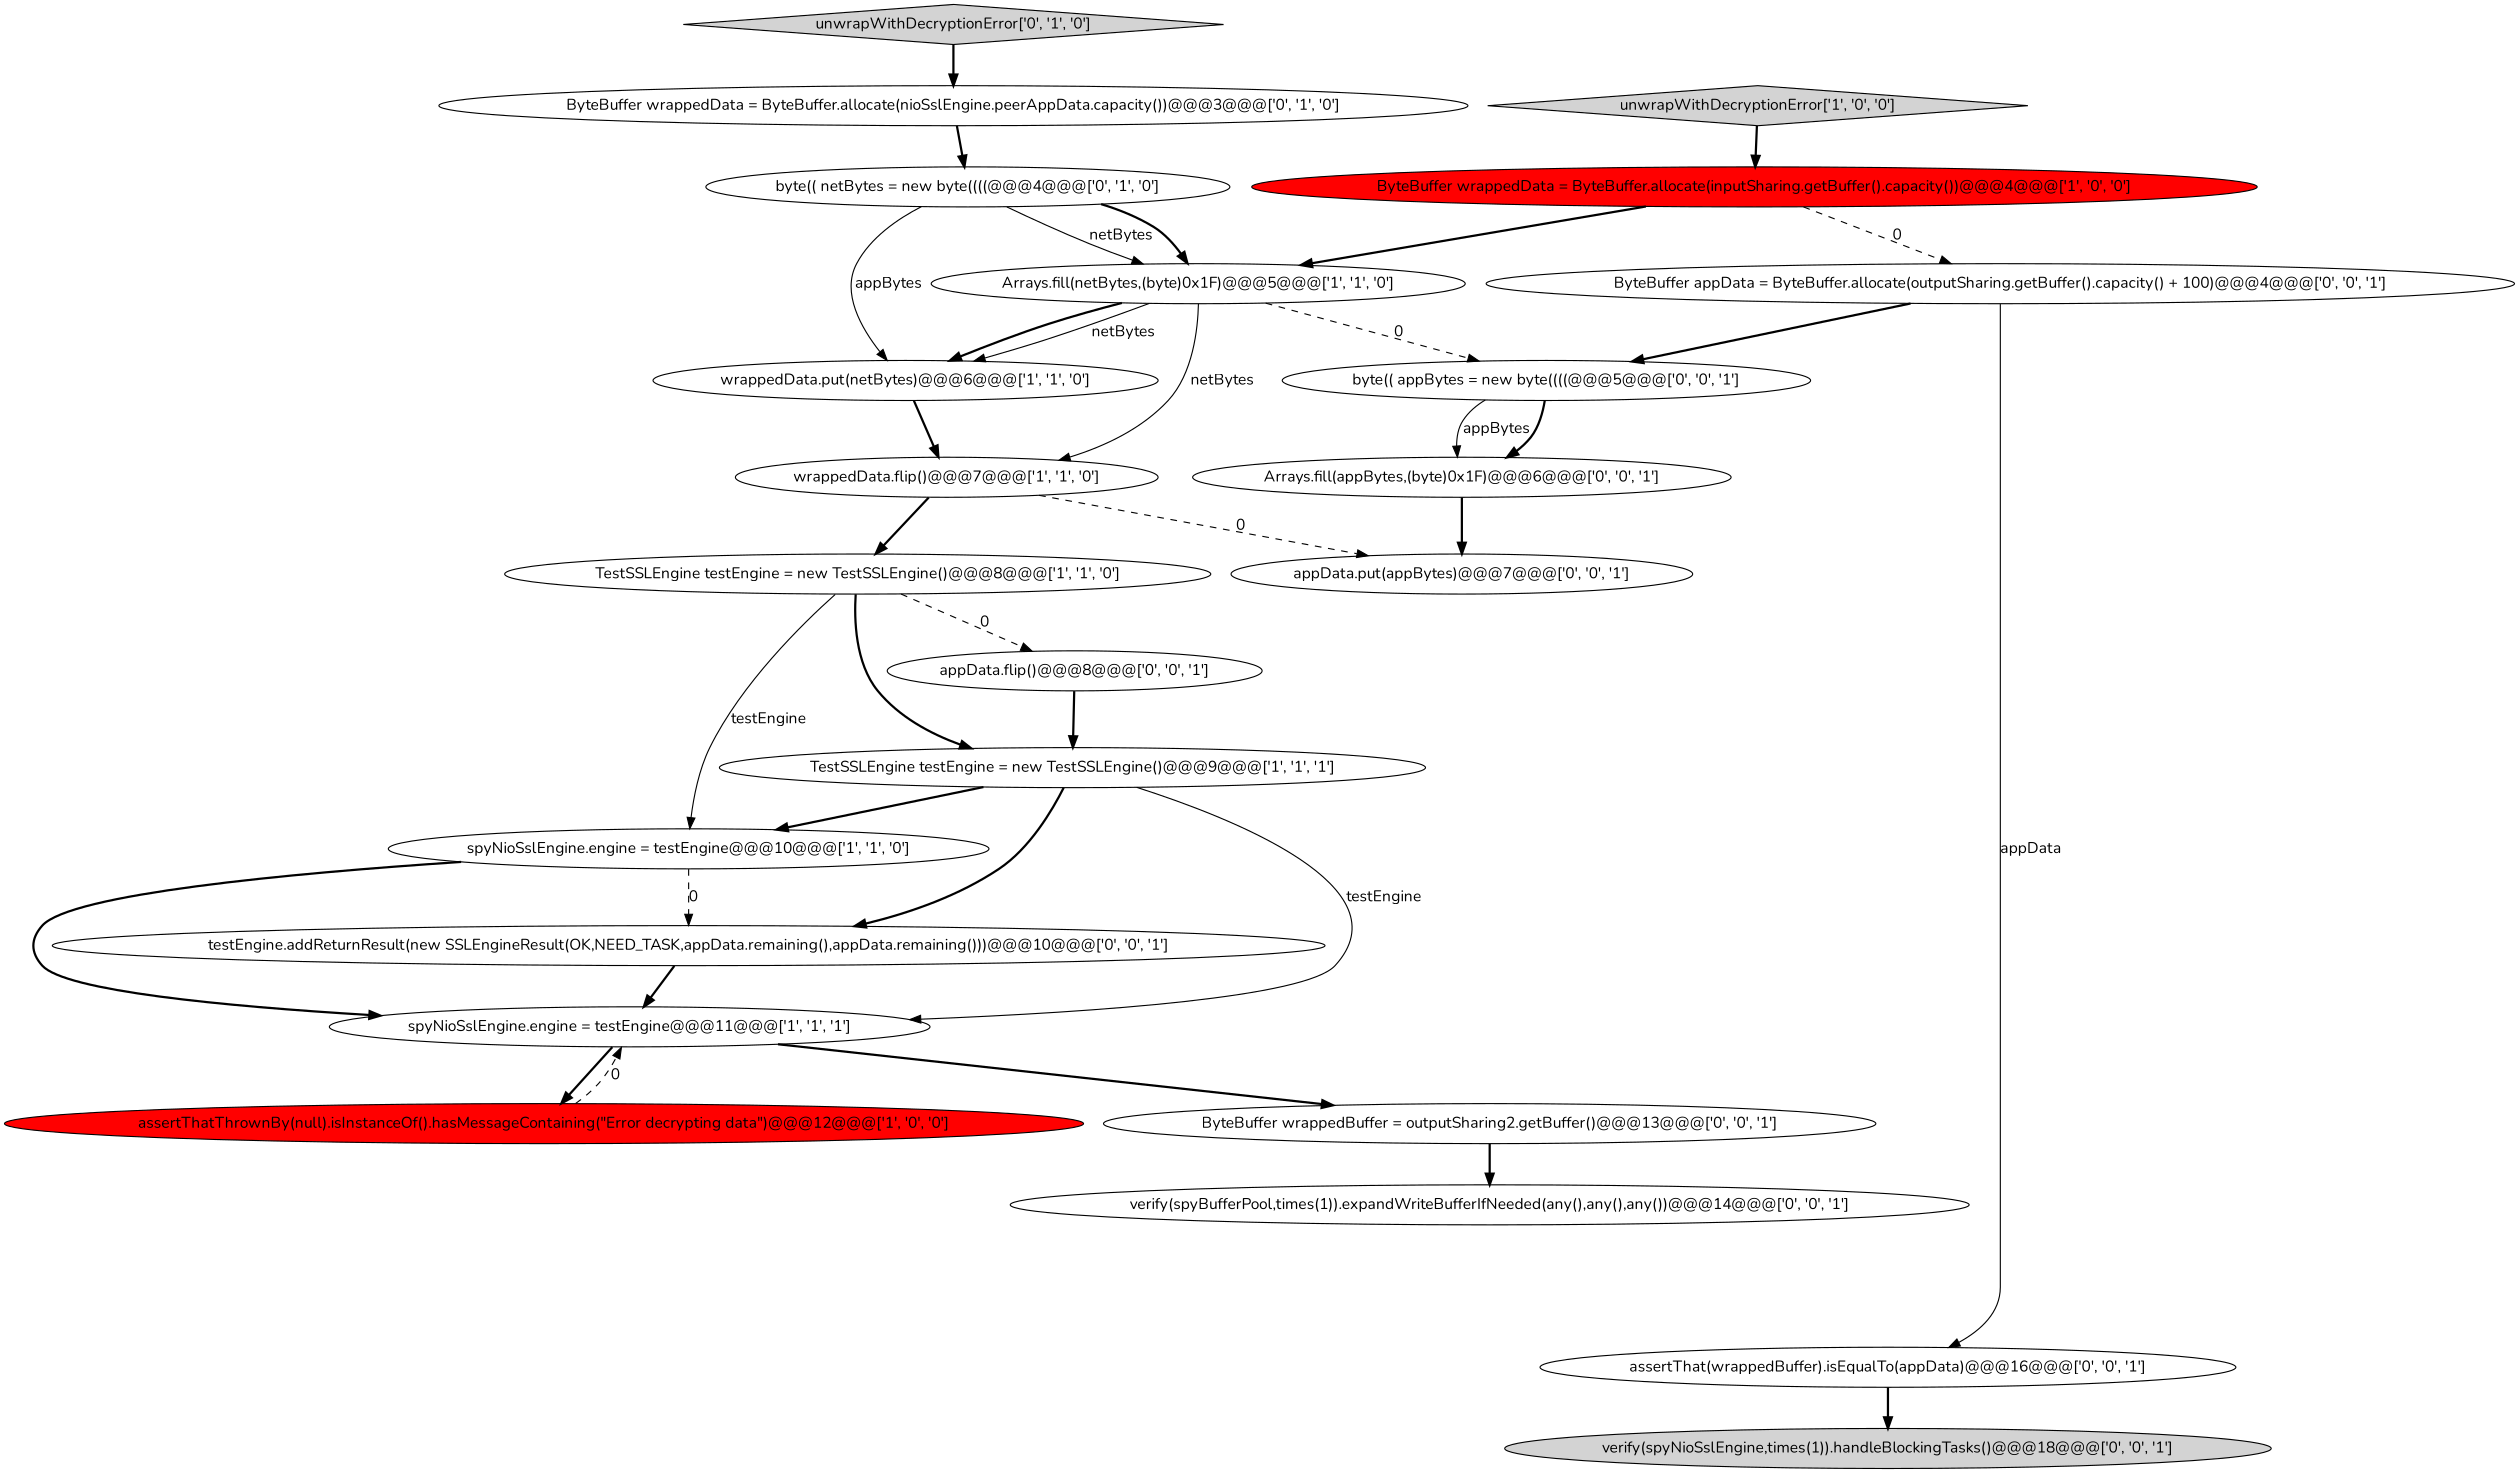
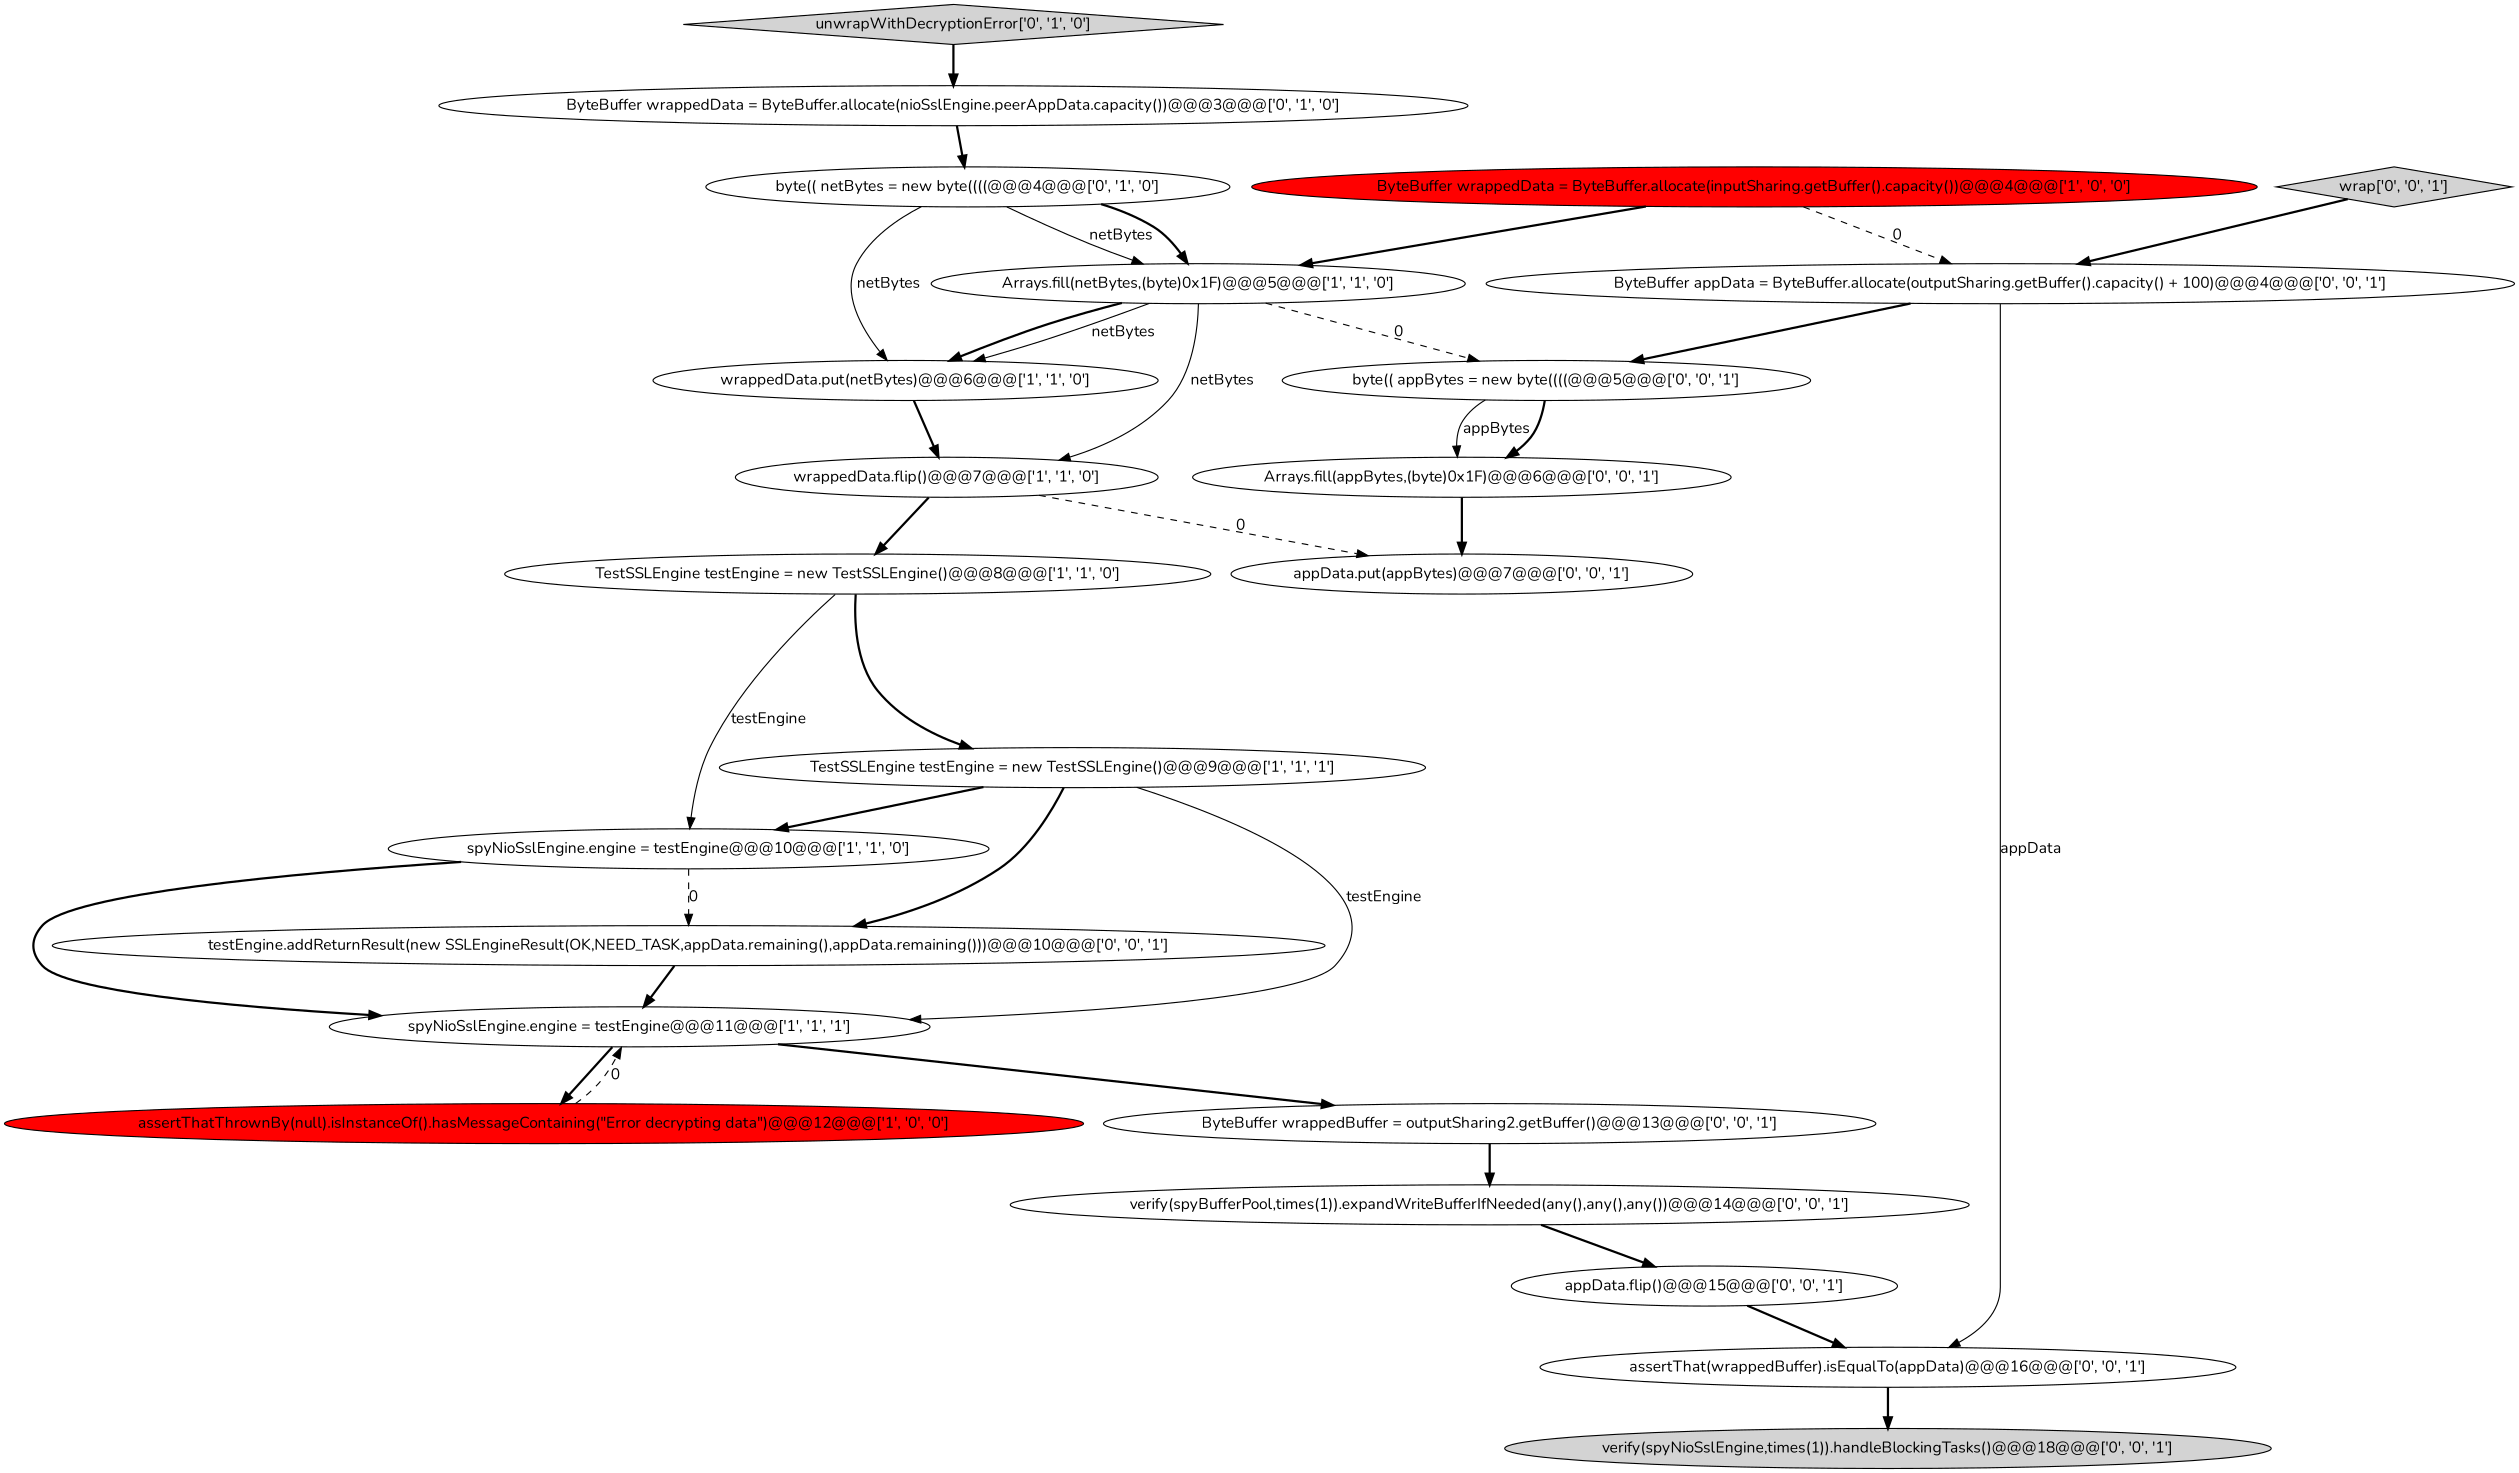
  digraph {
    fontname=Nunito
    node [fillcolor=white fontname=Nunito shape=ellipse style=filled]
    edge [fontname=Nunito style=bold]
    n1 [label="wrappedData.flip()@@@7@@@['1', '1', '0']"]
    n2 [label="appData.put(appBytes)@@@7@@@['0', '0', '1']"]
    n3 [label="TestSSLEngine testEngine = new TestSSLEngine()@@@8@@@['1', '1', '0']"]
-   n4 [label="appData.flip()@@@8@@@['0', '0', '1']"]
    n5 [label="spyNioSslEngine.engine = testEngine@@@10@@@['1', '1', '0']"]
    n6 [label="TestSSLEngine testEngine = new TestSSLEngine()@@@9@@@['1', '1', '1']"]
    n7 [label="testEngine.addReturnResult(new SSLEngineResult(OK,NEED_TASK,appData.remaining(),appData.remaining()))@@@10@@@['0', '0', '1']"]
    n8 [label="spyNioSslEngine.engine = testEngine@@@11@@@['1', '1', '1']"]
    n9 [label="ByteBuffer wrappedBuffer = outputSharing2.getBuffer()@@@13@@@['0', '0', '1']"]
    n10 [fillcolor=red label="assertThatThrownBy(null).isInstanceOf().hasMessageContaining(\"Error decrypting data\")@@@12@@@['1', '0', '0']"]
    n11 [label="ByteBuffer appData = ByteBuffer.allocate(outputSharing.getBuffer().capacity() + 100)@@@4@@@['0', '0', '1']"]
    n12 [label="assertThat(wrappedBuffer).isEqualTo(appData)@@@16@@@['0', '0', '1']"]
    n13 [label="byte(( appBytes = new byte((((@@@5@@@['0', '0', '1']"]
    n14 [fillcolor=lightgray label="verify(spyNioSslEngine,times(1)).handleBlockingTasks()@@@18@@@['0', '0', '1']"]
    n15 [label="Arrays.fill(appBytes,(byte)0x1F)@@@6@@@['0', '0', '1']"]
+   n16 [label="appData.flip()@@@15@@@['0', '0', '1']"]
    n17 [label="Arrays.fill(netBytes,(byte)0x1F)@@@5@@@['1', '1', '0']"]
    n18 [label="wrappedData.put(netBytes)@@@6@@@['1', '1', '0']"]
    n19 [label="verify(spyBufferPool,times(1)).expandWriteBufferIfNeeded(any(),any(),any())@@@14@@@['0', '0', '1']"]
-   n20 [fillcolor=lightgray label="unwrapWithDecryptionError['1', '0', '0']" shape=diamond]
    n21 [fillcolor=red label="ByteBuffer wrappedData = ByteBuffer.allocate(inputSharing.getBuffer().capacity())@@@4@@@['1', '0', '0']"]
    n22 [label="byte(( netBytes = new byte((((@@@4@@@['0', '1', '0']"]
+   n23 [fillcolor=lightgray label="wrap['0', '0', '1']" shape=diamond]
    n24 [fillcolor=lightgray label="unwrapWithDecryptionError['0', '1', '0']" shape=diamond]
    n25 [label="ByteBuffer wrappedData = ByteBuffer.allocate(nioSslEngine.peerAppData.capacity())@@@3@@@['0', '1', '0']"]
    n1 -> n2 [label=0 style=dashed]
    n1 -> n3
-   n3 -> n4 [label=0 style=dashed]
    n3 -> n5 [label=testEngine style=solid]
    n3 -> n6
-   n4 -> n6
    n5 -> n7 [label=0 style=dashed]
    n5 -> n8
    n6 -> n5
    n6 -> n7
    n6 -> n8 [label=testEngine style=solid]
    n7 -> n8
    n8 -> n9
    n8 -> n10
    n9 -> n19
    n10 -> n8 [label=0 style=dashed]
    n11 -> n12 [label=appData style=solid]
    n11 -> n13
    n12 -> n14
    n13 -> n15 [label=appBytes style=solid]
    n13 -> n15
    n15 -> n2
+   n16 -> n12
    n17 -> n1 [label=netBytes style=solid]
    n17 -> n13 [label=0 style=dashed]
    n17 -> n18
    n17 -> n18 [label=netBytes style=solid]
    n18 -> n1
-   n20 -> n21
+   n19 -> n16
    n21 -> n11 [label=0 style=dashed]
    n21 -> n17
    n22 -> n17 [label=netBytes style=solid]
    n22 -> n17
-   n22 -> n18 [label=appBytes style=solid]
+   n22 -> n18 [label=netBytes style=solid]
+   n23 -> n11
    n24 -> n25
    n25 -> n22
  }
